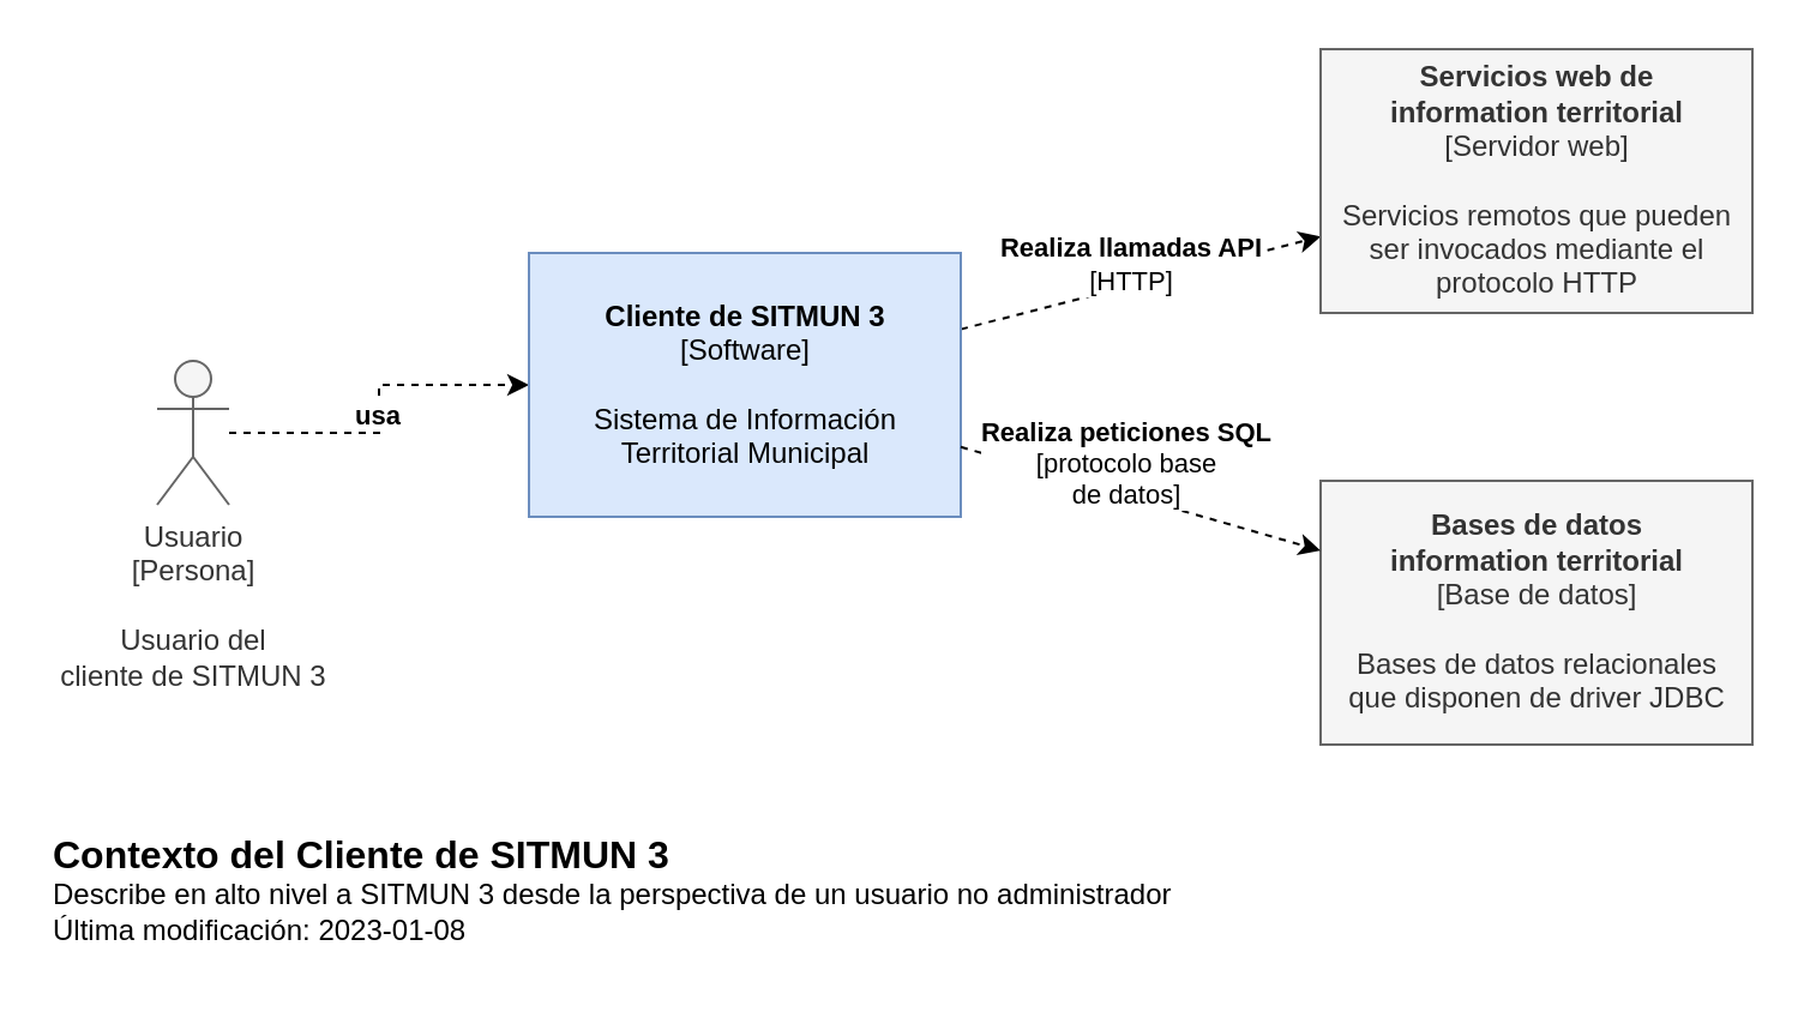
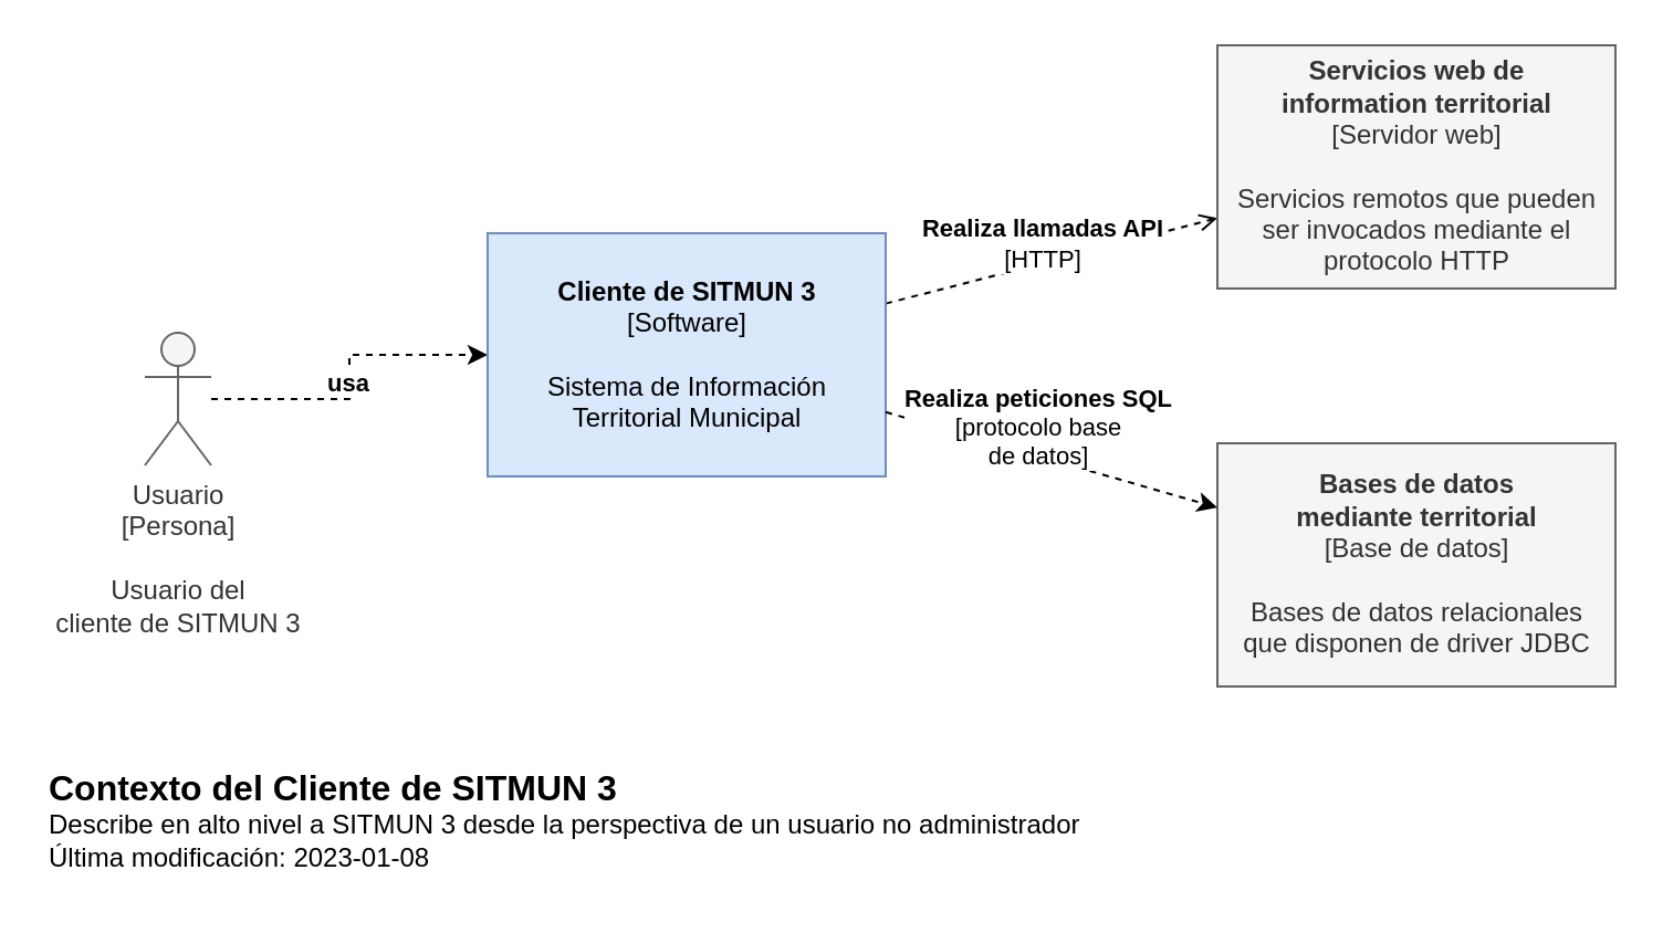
  <mxCell id="0" />
  <mxCell id="1" parent="0" />
  <mxCell id="2" value="&lt;font style=&quot;font-size: 16px&quot;&gt;&lt;b&gt;&lt;div style=&quot;text-align: left&quot;&gt;Contexto del Cliente de SITMUN 3&lt;/div&gt;&lt;/b&gt;&lt;/font&gt;&lt;div style=&quot;text-align: left&quot;&gt;Describe en alto nivel a SITMUN 3 desde la perspectiva de un usuario no administrador&#10;Última modificación: 2023-01-08&lt;/div&gt;" style="text;html=1;strokeColor=none;fillColor=none;align=left;verticalAlign=top;whiteSpace=wrap;rounded=0;metaEdit=1;allowArrows=0;resizable=1;rotatable=0;connectable=0;recursiveResize=0;expand=0;pointerEvents=0;points=[[0.25,0,0],[0.5,0,0],[0.75,0,0],[1,0.25,0],[1,0.5,0],[1,0.75,0],[0.75,1,0],[0.5,1,0],[0.25,1,0],[0,0.75,0],[0,0.5,0],[0,0.25,0]];" parent="1" vertex="1"><mxGeometry x="20" y="340" width="480" height="60" as="geometry" /></mxCell>
  <mxCell id="3" style="edgeStyle=orthogonalEdgeStyle;rounded=0;orthogonalLoop=1;jettySize=auto;html=1;dashed=1;" edge="1" parent="1" source="5" target="8"><mxGeometry relative="1" as="geometry" /></mxCell>
  <mxCell id="4" value="&lt;b&gt;usa&lt;/b&gt;" style="edgeLabel;html=1;align=center;verticalAlign=middle;resizable=0;points=[];" vertex="1" connectable="0" parent="3"><mxGeometry x="-0.024" y="1" relative="1" as="geometry"><mxPoint y="1" as="offset" /></mxGeometry></mxCell>
  <mxCell id="5" value="Usuario&lt;br&gt;[Persona]&lt;br&gt;&lt;br&gt;Usuario del &lt;br&gt;cliente de SITMUN 3" style="shape=umlActor;verticalLabelPosition=bottom;verticalAlign=top;html=1;fillColor=#f5f5f5;fontColor=#333333;strokeColor=#666666;" vertex="1" parent="1"><mxGeometry x="65" y="150" width="30" height="60" as="geometry" /></mxCell>
- <mxCell id="6" style="rounded=0;orthogonalLoop=1;jettySize=auto;html=1;dashed=1;" edge="1" parent="1" source="8" target="9"><mxGeometry relative="1" as="geometry" /></mxCell>
+ <mxCell id="6" style="rounded=0;orthogonalLoop=1;jettySize=auto;html=1;dashed=1;endArrow=open;" edge="1" parent="1" source="8" target="9"><mxGeometry relative="1" as="geometry" /></mxCell>
  <mxCell id="7" value="&lt;b&gt;Realiza llamadas API&lt;br&gt;&lt;/b&gt;[HTTP]" style="edgeLabel;html=1;align=center;verticalAlign=middle;resizable=0;points=[];" vertex="1" connectable="0" parent="6"><mxGeometry x="-0.18" y="-2" relative="1" as="geometry"><mxPoint x="8" y="-13" as="offset" /></mxGeometry></mxCell>
  <mxCell id="8" value="&lt;b&gt;Cliente de SITMUN 3&lt;/b&gt;&lt;br&gt;[Software]&lt;br&gt;&lt;br&gt;Sistema de Información &lt;br&gt;Territorial Municipal" style="html=1;align=center;verticalAlign=middle;dashed=0;fillColor=#dae8fc;strokeColor=#6c8ebf;" vertex="1" parent="1"><mxGeometry x="220" y="105" width="180" height="110" as="geometry" /></mxCell>
  <mxCell id="9" value="&lt;b&gt;Servicios web de &lt;br&gt;information territorial&lt;br&gt;&lt;/b&gt;[Servidor web]&lt;br&gt;&lt;br&gt;Servicios remotos que pueden&lt;br&gt;ser invocados mediante el &lt;br&gt;protocolo HTTP" style="html=1;align=center;verticalAlign=middle;dashed=0;fillColor=#f5f5f5;strokeColor=#666666;fontColor=#333333;" vertex="1" parent="1"><mxGeometry x="550" y="20" width="180" height="110" as="geometry" /></mxCell>
- <mxCell id="10" value="&lt;b&gt;Bases de datos&lt;br&gt;information territorial&lt;br&gt;&lt;/b&gt;[Base de datos]&lt;br&gt;&lt;br&gt;Bases de datos relacionales&lt;br&gt;que disponen de driver JDBC" style="html=1;align=center;verticalAlign=middle;dashed=0;fillColor=#f5f5f5;strokeColor=#666666;fontColor=#333333;" vertex="1" parent="1"><mxGeometry x="550" y="200" width="180" height="110" as="geometry" /></mxCell>
+ <mxCell id="10" value="&lt;b&gt;Bases de datos&lt;br&gt;mediante territorial&lt;br&gt;&lt;/b&gt;[Base de datos]&lt;br&gt;&lt;br&gt;Bases de datos relacionales&lt;br&gt;que disponen de driver JDBC" style="html=1;align=center;verticalAlign=middle;dashed=0;fillColor=#f5f5f5;strokeColor=#666666;fontColor=#333333;" vertex="1" parent="1"><mxGeometry x="550" y="200" width="180" height="110" as="geometry" /></mxCell>
  <mxCell id="11" style="rounded=0;orthogonalLoop=1;jettySize=auto;html=1;dashed=1;" edge="1" parent="1" source="8" target="10"><mxGeometry relative="1" as="geometry"><mxPoint x="410" y="146.818" as="sourcePoint" /><mxPoint x="560" y="108.182" as="targetPoint" /></mxGeometry></mxCell>
  <mxCell id="12" value="&lt;b&gt;Realiza peticiones SQL&lt;br&gt;&lt;/b&gt;[protocolo base&lt;br&gt;de datos]" style="edgeLabel;html=1;align=center;verticalAlign=middle;resizable=0;points=[];" vertex="1" connectable="0" parent="11"><mxGeometry x="-0.18" y="-2" relative="1" as="geometry"><mxPoint x="8" y="-13" as="offset" /></mxGeometry></mxCell>
